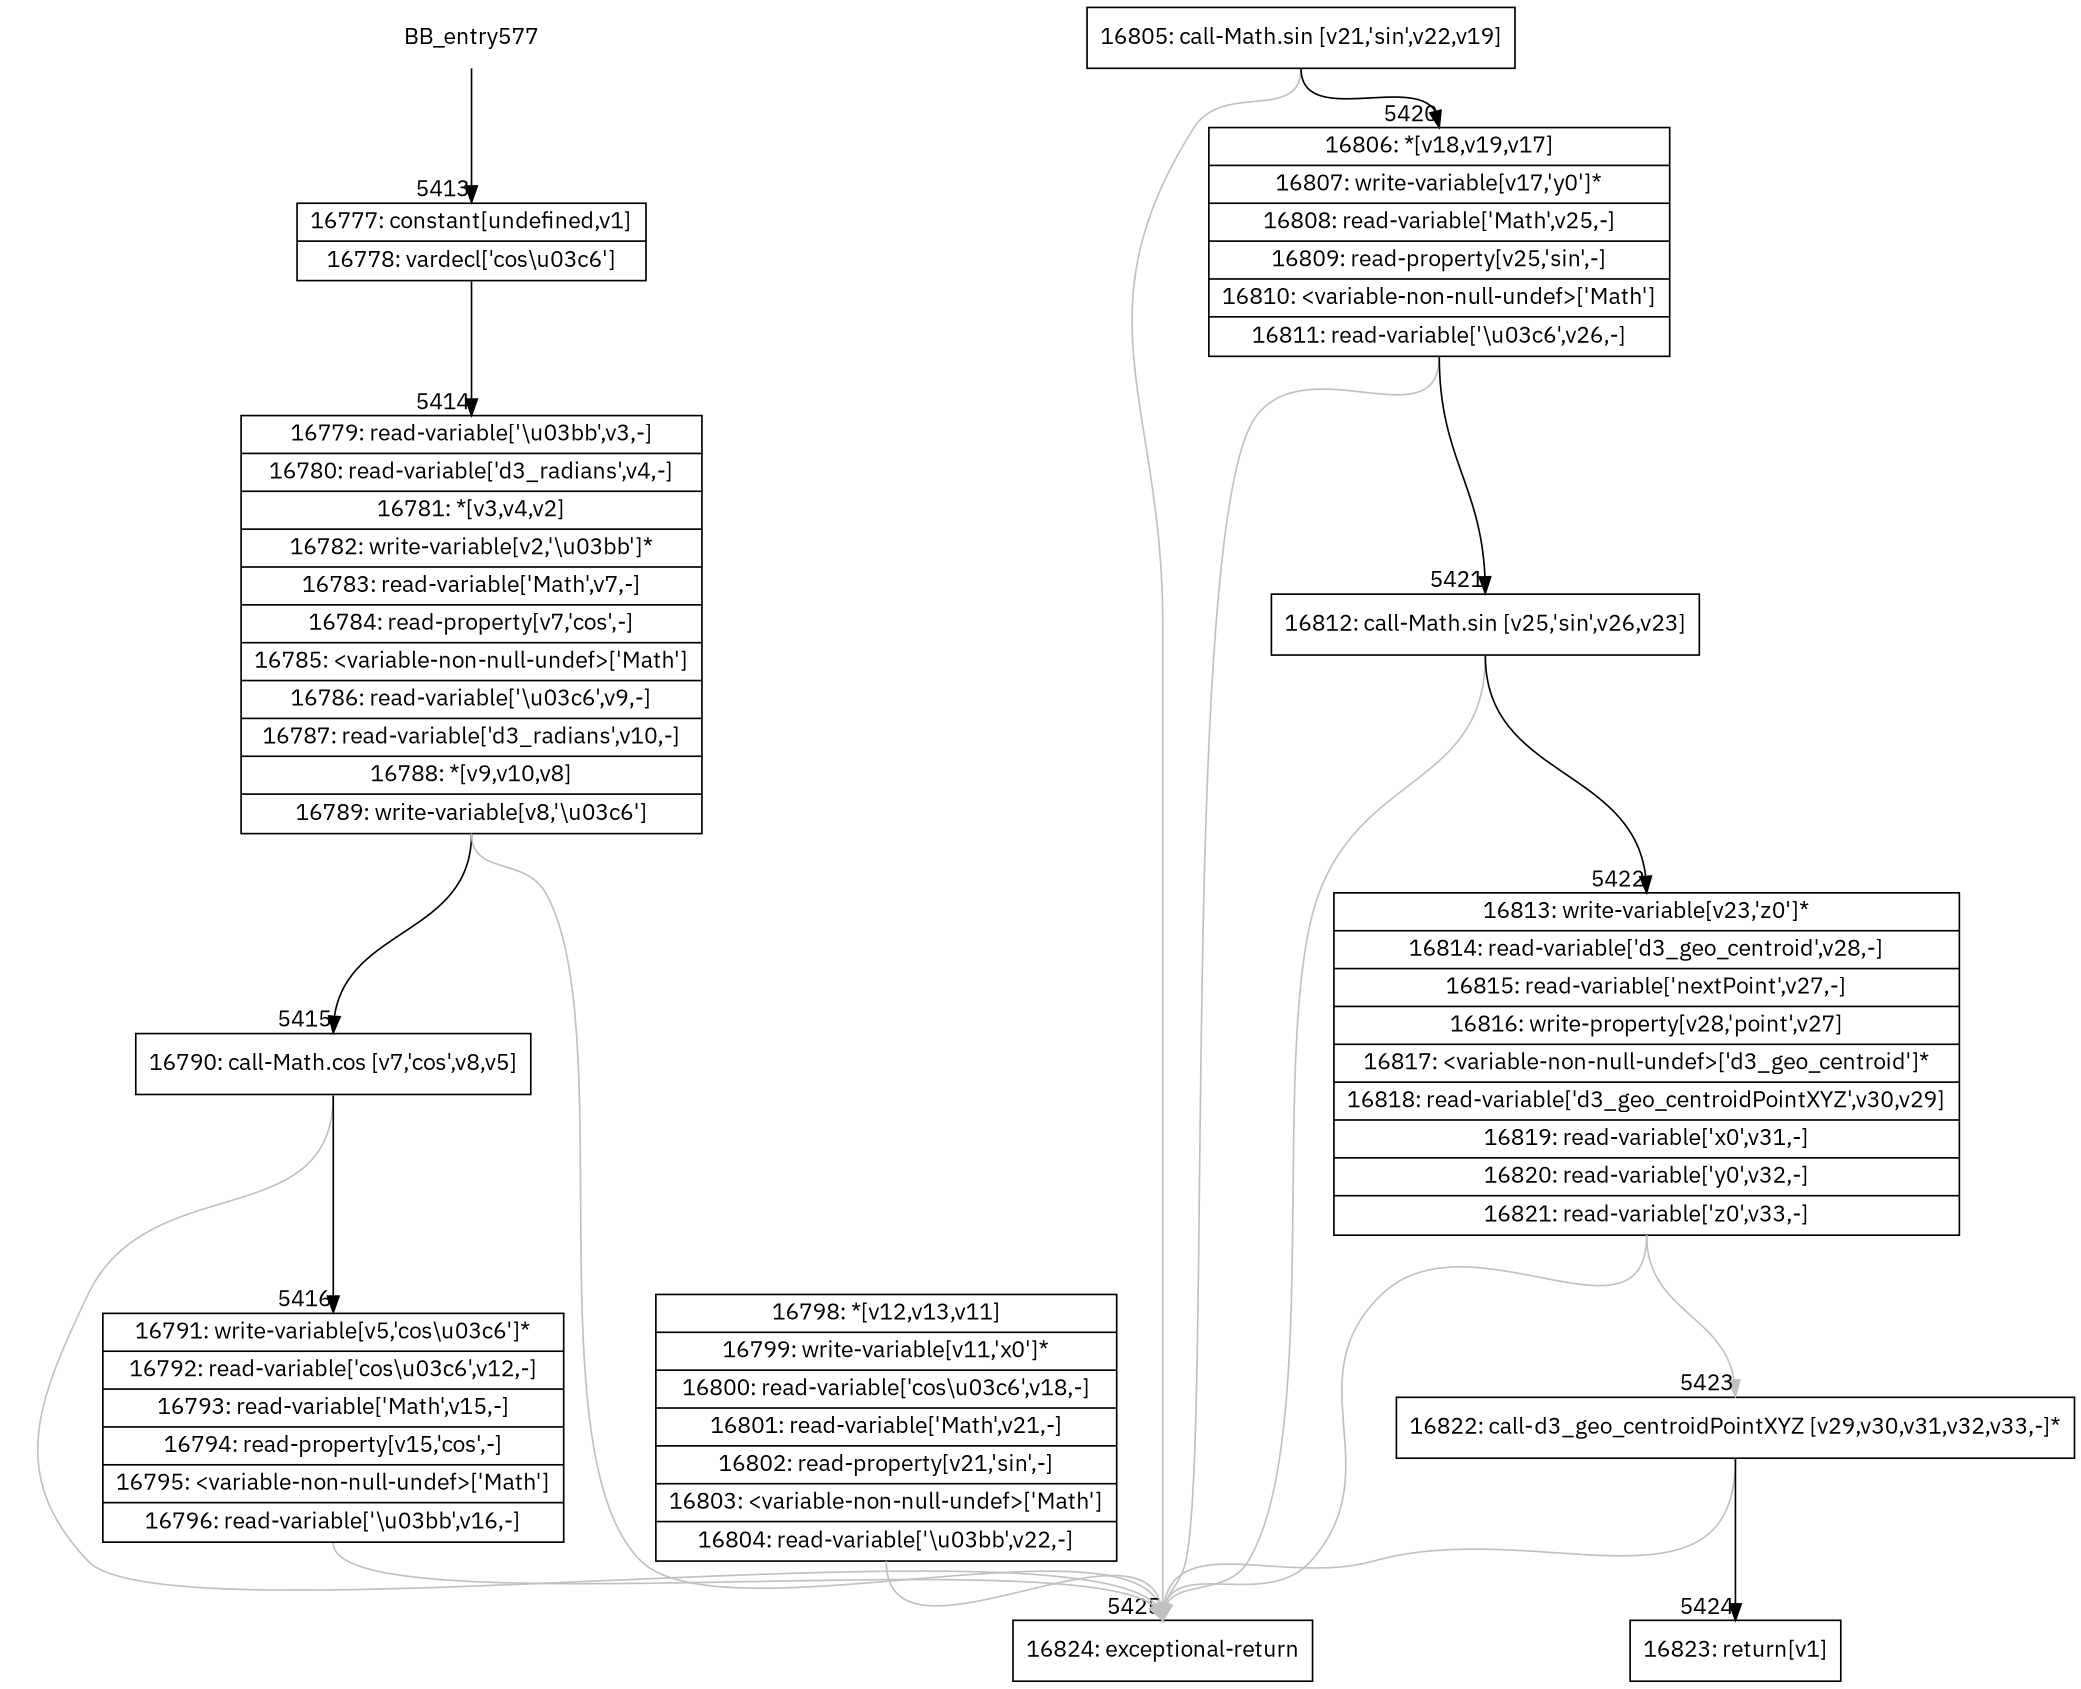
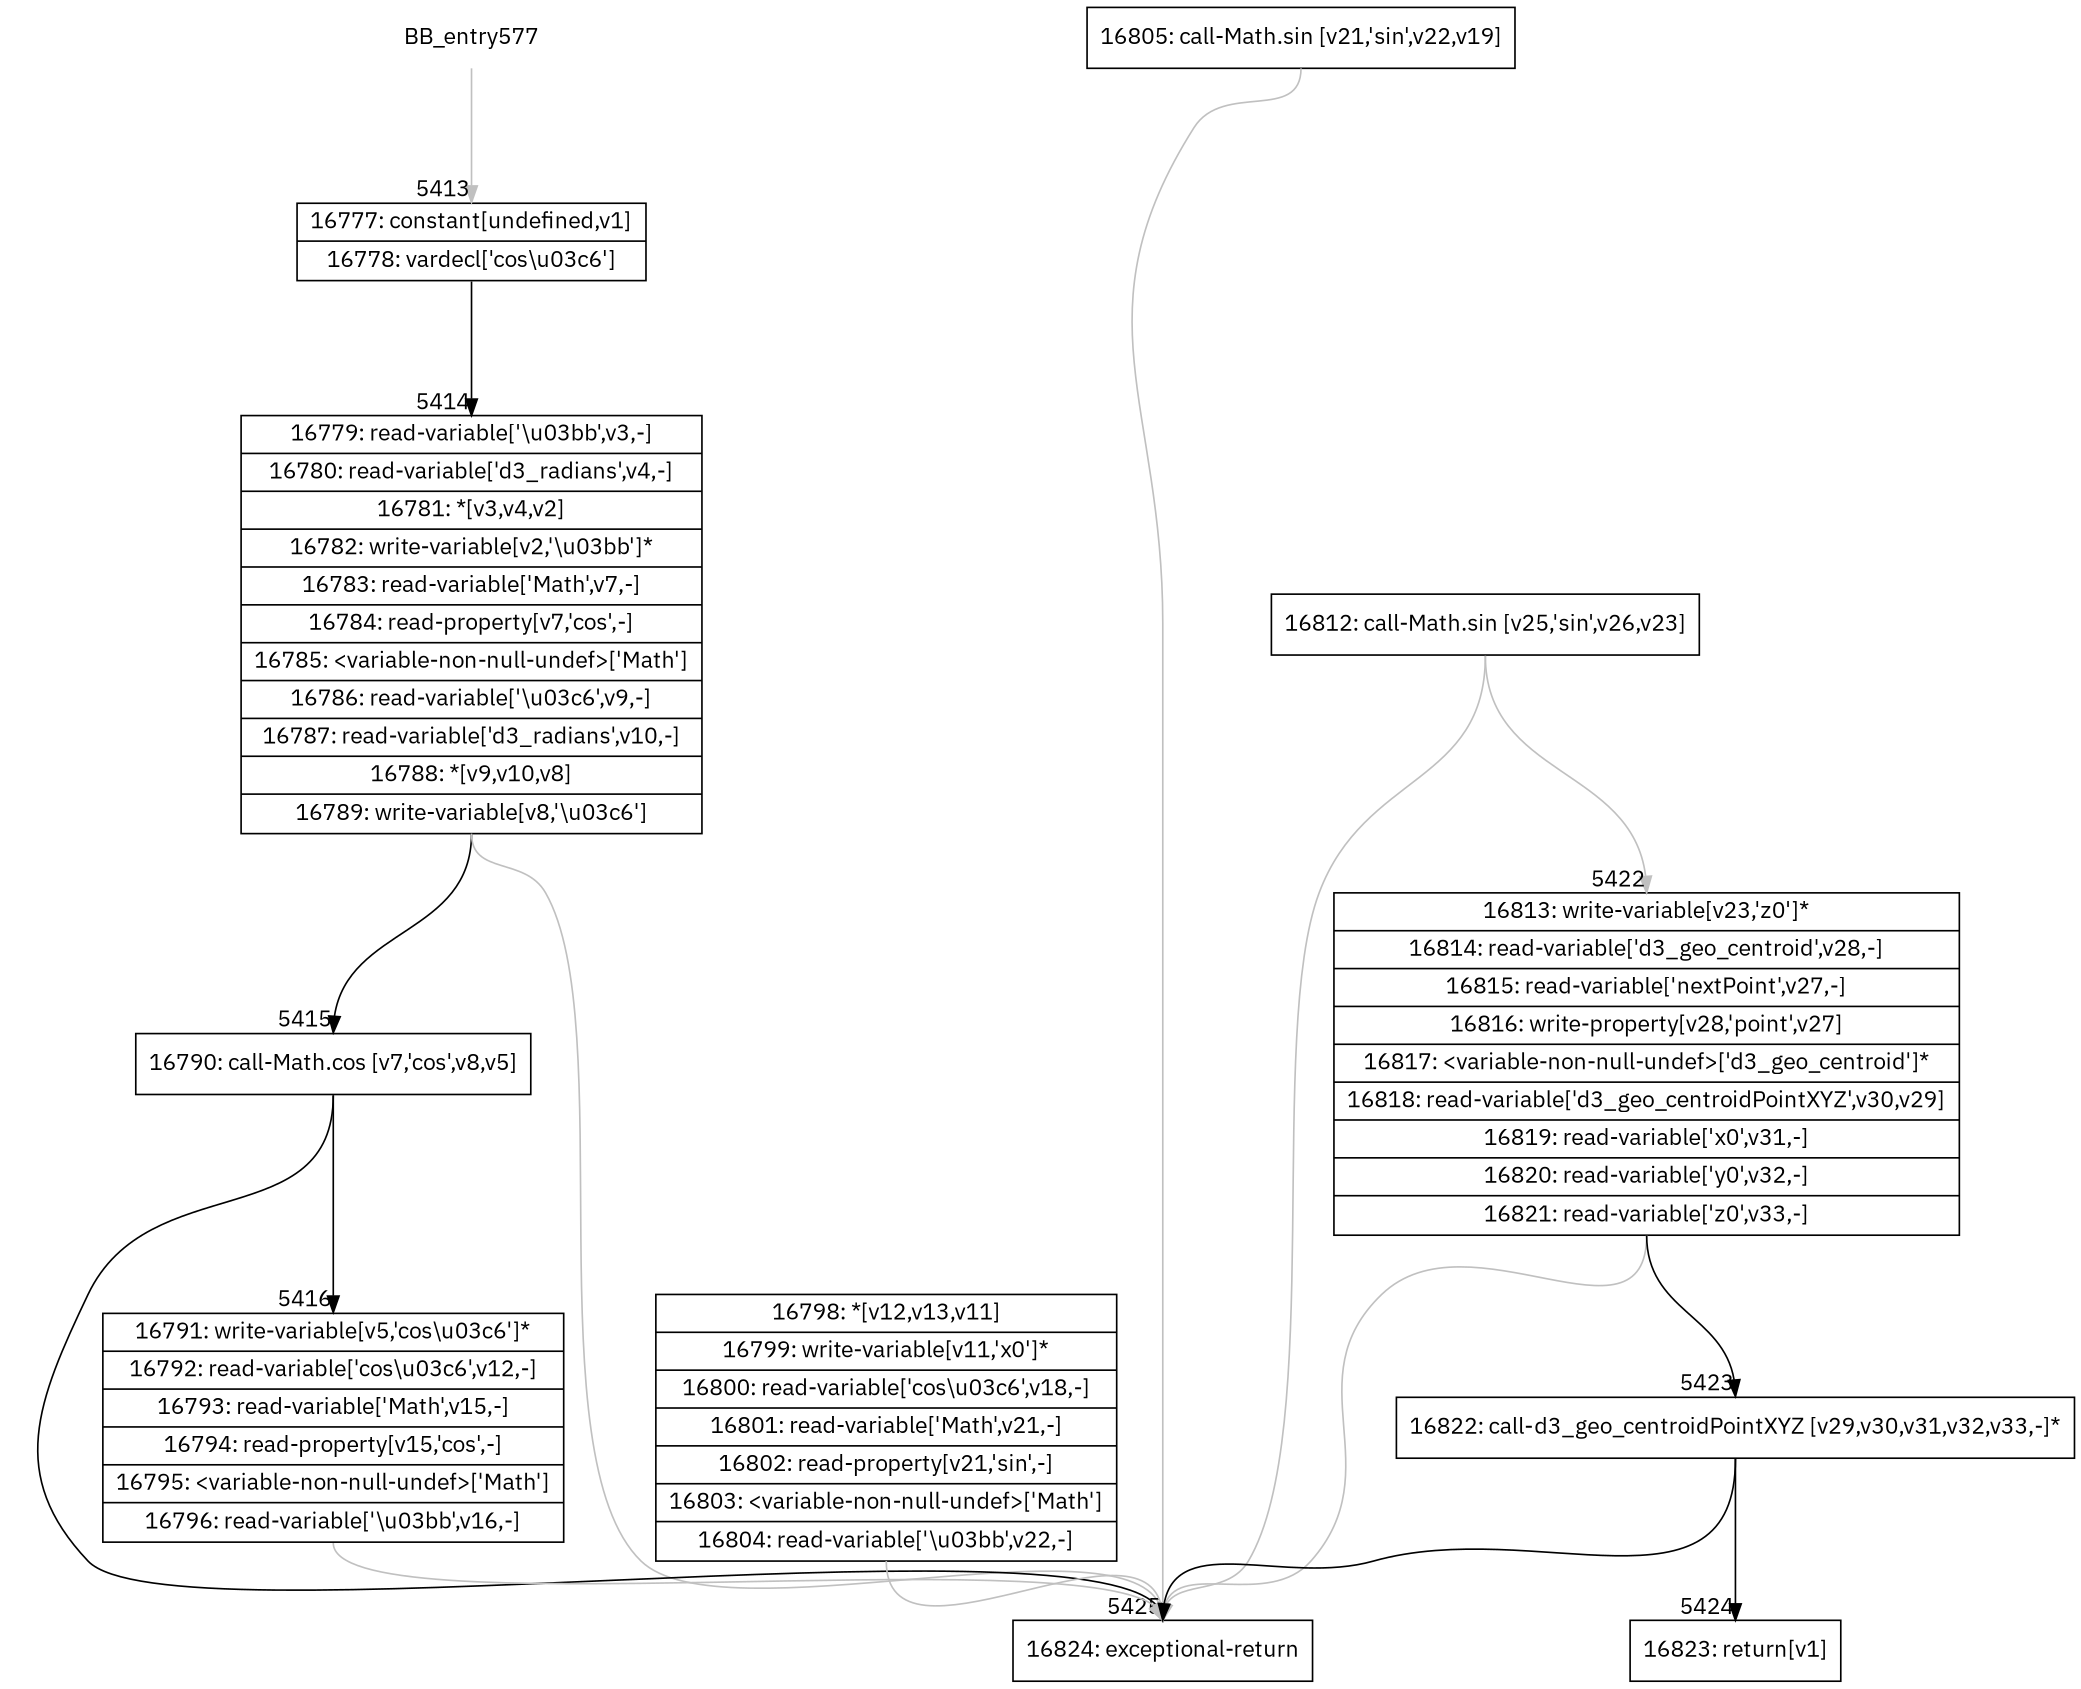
  digraph {
    fontname="IBM Plex Sans"
    rankdir=TD
    node [fontname="IBM Plex Sans" shape=record]
    edge [fontname="IBM Plex Sans" headport=n tailport=s]
    n1 [label=BB_entry577 shape=none]
    n2 [label="{16777: constant[undefined,v1]|16778: vardecl['cos\\u03c6']}"]
    n3 [label="{16779: read-variable['\\u03bb',v3,-]|16780: read-variable['d3_radians',v4,-]|16781: *[v3,v4,v2]|16782: write-variable[v2,'\\u03bb']*|16783: read-variable['Math',v7,-]|16784: read-property[v7,'cos',-]|16785: \<variable-non-null-undef\>['Math']|16786: read-variable['\\u03c6',v9,-]|16787: read-variable['d3_radians',v10,-]|16788: *[v9,v10,v8]|16789: write-variable[v8,'\\u03c6']}"]
    n4 [label="{16790: call-Math.cos [v7,'cos',v8,v5]}"]
    n5 [label="{16824: exceptional-return}"]
    n6 [label="{16791: write-variable[v5,'cos\\u03c6']*|16792: read-variable['cos\\u03c6',v12,-]|16793: read-variable['Math',v15,-]|16794: read-property[v15,'cos',-]|16795: \<variable-non-null-undef\>['Math']|16796: read-variable['\\u03bb',v16,-]}"]
    n7 [label="{16798: *[v12,v13,v11]|16799: write-variable[v11,'x0']*|16800: read-variable['cos\\u03c6',v18,-]|16801: read-variable['Math',v21,-]|16802: read-property[v21,'sin',-]|16803: \<variable-non-null-undef\>['Math']|16804: read-variable['\\u03bb',v22,-]}"]
    n8 [label="{16805: call-Math.sin [v21,'sin',v22,v19]}"]
-   n9 [label="{16806: *[v18,v19,v17]|16807: write-variable[v17,'y0']*|16808: read-variable['Math',v25,-]|16809: read-property[v25,'sin',-]|16810: \<variable-non-null-undef\>['Math']|16811: read-variable['\\u03c6',v26,-]}"]
    n10 [label="{16812: call-Math.sin [v25,'sin',v26,v23]}"]
    n11 [label="{16813: write-variable[v23,'z0']*|16814: read-variable['d3_geo_centroid',v28,-]|16815: read-variable['nextPoint',v27,-]|16816: write-property[v28,'point',v27]|16817: \<variable-non-null-undef\>['d3_geo_centroid']*|16818: read-variable['d3_geo_centroidPointXYZ',v30,v29]|16819: read-variable['x0',v31,-]|16820: read-variable['y0',v32,-]|16821: read-variable['z0',v33,-]}"]
    n12 [label="{16822: call-d3_geo_centroidPointXYZ [v29,v30,v31,v32,v33,-]*}"]
    n13 [label="{16823: return[v1]}"]
-   n1 -> n2 [headlabel="    5413"]
+   n1 -> n2 [headlabel="    5413" color=gray]
    n2 -> n3 [headlabel="      5414"]
    n3 -> n4 [headlabel="      5415"]
    n3 -> n5 [color=gray headlabel="      5425"]
-   n4 -> n5 [color=gray]
+   n4 -> n5 [color=black]
    n4 -> n6 [headlabel="      5416"]
    n6 -> n5 [color=gray]
    n7 -> n5 [color=gray]
    n8 -> n5 [color=gray]
-   n8 -> n9 [headlabel="      5420"]
-   n9 -> n5 [color=gray]
-   n9 -> n10 [headlabel="      5421"]
    n10 -> n5 [color=gray]
-   n10 -> n11 [headlabel="      5422"]
+   n10 -> n11 [headlabel="      5422" color=gray]
    n11 -> n5 [color=gray]
-   n11 -> n12 [headlabel="      5423" color=gray]
-   n12 -> n5 [color=gray]
+   n11 -> n12 [headlabel="      5423"]
+   n12 -> n5 [color=black]
    n12 -> n13 [headlabel="      5424"]
  }
